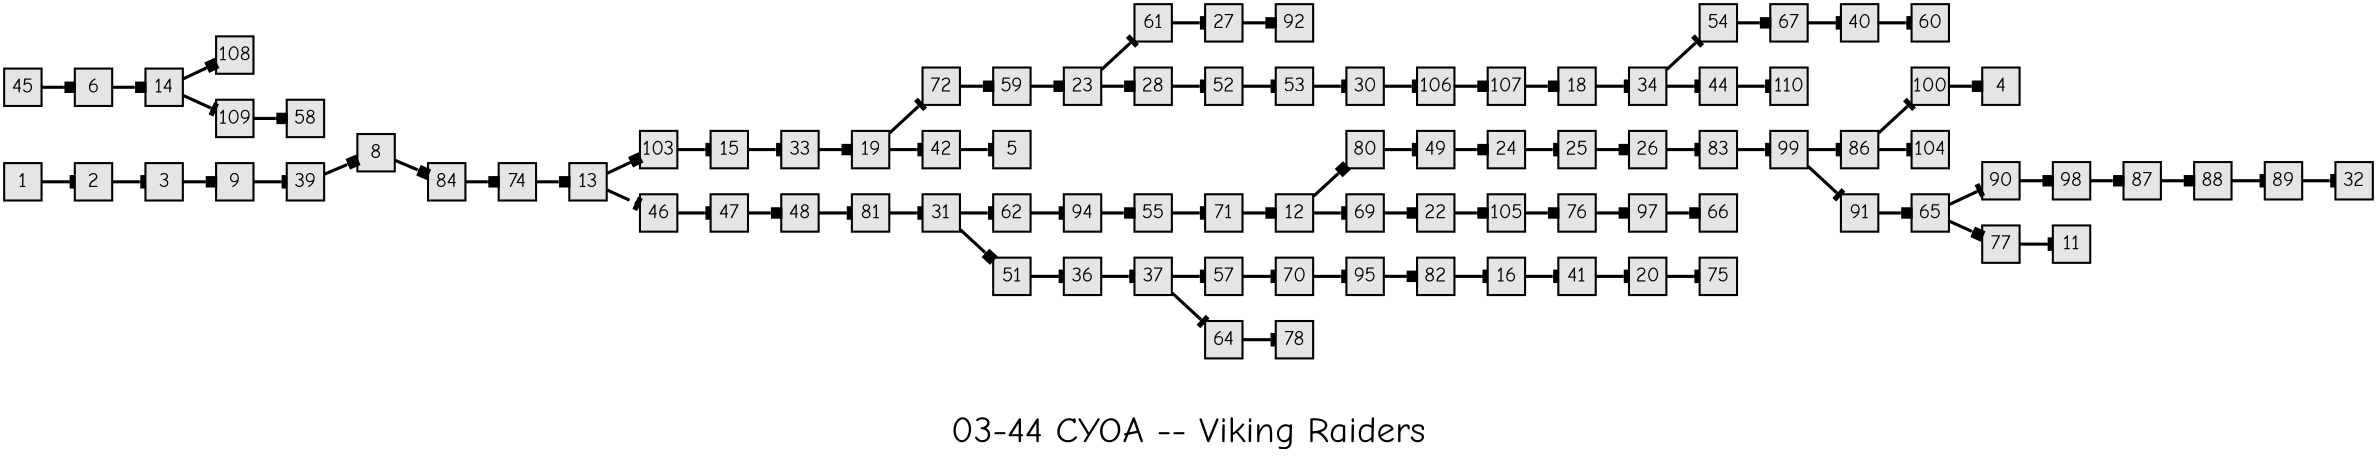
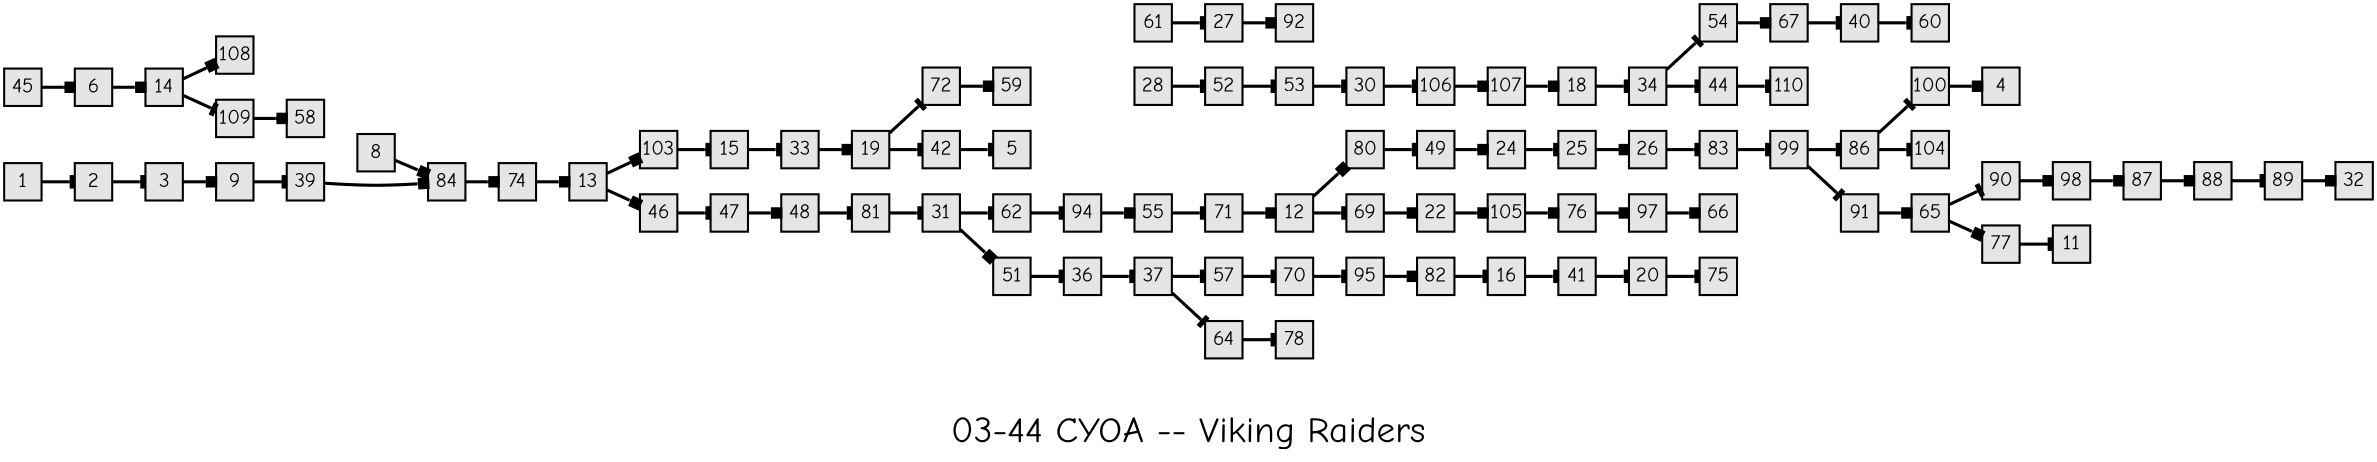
  digraph {
    fontname="Comic Neue"
    fontsize=36
    label="03-44 CYOA -- Viking Raiders"
    nodesep=0.35
    ordering=out
    rankdir=LR
    ranksep=0.45
    node [fillcolor=grey90 fixedsize=true fontname="Comic Neue" fontsize=20 labelfloat=true margin="0,0" penwidth=2 regular=true shape=rect style=filled]
    edge [arrowhead=tee fontname="Comic Neue" fontsize=12 labelfloat=true penwidth=3]
    1
    2
    3
    9
    39
    8
    6
    14
    108
    109
    58
    84
    74
    13
    12
    80
    69
    49
    22
    24
    105
    103
    46
    15
    47
    33
    48
    19
    72
    42
    16
    41
    20
    75
    18
    34
    54
    44
    67
    110
    59
    5
-   23
    76
    97
    61
    28
    27
    52
    92
    53
    25
    26
    83
    99
    86
    91
    30
    106
    107
    31
    62
    51
    94
    36
    55
    37
    40
    57
    64
    70
    78
    95
    60
    45
    81
    71
    82
    65
    90
    77
    98
    11
    87
    66
    100
    104
    4
    88
    89
    32
    1 -> 2
    2 -> 3
    3 -> 9 [arrowhead=box]
    9 -> 39
-   39 -> 8 [arrowhead=box]
+   39 -> 84 [arrowhead=box]
    8 -> 84 [arrowhead=box]
    6 -> 14 [arrowhead=box]
    14 -> 108 [arrowhead=box]
    14 -> 109
    109 -> 58 [arrowhead=box]
    84 -> 74 [arrowhead=box]
    74 -> 13 [arrowhead=box]
    13 -> 103 [arrowhead=box]
-   13 -> 46
+   13 -> 46 [arrowhead=box]
    12 -> 80 [arrowhead=box]
    12 -> 69
    80 -> 49
    69 -> 22 [arrowhead=box]
    49 -> 24 [arrowhead=box]
    22 -> 105 [arrowhead=box]
    24 -> 25
    105 -> 76 [arrowhead=box]
    103 -> 15
    46 -> 47
    15 -> 33
    47 -> 48 [arrowhead=box]
    33 -> 19 [arrowhead=box]
    48 -> 81
    19 -> 72
    19 -> 42
    72 -> 59 [arrowhead=box]
    42 -> 5
    16 -> 41
    41 -> 20
    20 -> 75
    18 -> 34
    34 -> 54
    34 -> 44
    54 -> 67 [arrowhead=box]
    44 -> 110
    67 -> 40
-   59 -> 23 [arrowhead=box]
-   23 -> 61
-   23 -> 28 [arrowhead=box]
    76 -> 97 [arrowhead=box]
    97 -> 66 [arrowhead=box]
    61 -> 27
    28 -> 52
    27 -> 92 [arrowhead=box]
    52 -> 53
    53 -> 30
    25 -> 26 [arrowhead=box]
    26 -> 83
    83 -> 99
    99 -> 86
    99 -> 91
    86 -> 100
    86 -> 104
    91 -> 65 [arrowhead=box]
    30 -> 106
    106 -> 107 [arrowhead=box]
    107 -> 18 [arrowhead=box]
    31 -> 62
    31 -> 51 [arrowhead=box]
    62 -> 94
    51 -> 36
    94 -> 55 [arrowhead=box]
    36 -> 37
    55 -> 71
    37 -> 57
    37 -> 64
    40 -> 60
    57 -> 70
    64 -> 78
    70 -> 95
    95 -> 82 [arrowhead=box]
    45 -> 6 [arrowhead=box]
    81 -> 31
    71 -> 12 [arrowhead=box]
    82 -> 16
    65 -> 90
    65 -> 77 [arrowhead=box]
    90 -> 98 [arrowhead=box]
    77 -> 11
    98 -> 87 [arrowhead=box]
    87 -> 88 [arrowhead=box]
    100 -> 4 [arrowhead=box]
    88 -> 89
-   89 -> 32
+   89 -> 32 [arrowhead=box]
  }
